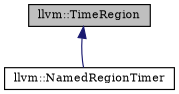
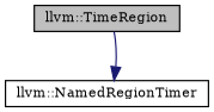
  digraph {
    fontname="DejaVu Serif"
    node [color=black fontname="DejaVu Serif" fontsize=10 shape=box]
    n1 [fillcolor=grey75 fontcolor=black height=0.2 label="llvm::TimeRegion" style=filled width=0.4]
    n2 [height=0.2 label="llvm::NamedRegionTimer" width=0.4]
-   n1 -> n2 [color=midnightblue dir=back fontname="DejaVu Serif" fontsize=10 labelfontname=Helvetica labelfontsize=10 style=solid]
+   n2 -> n1 [color=midnightblue dir=back fontname="DejaVu Serif" fontsize=10 labelfontname=Helvetica labelfontsize=10 style=solid]
  }
